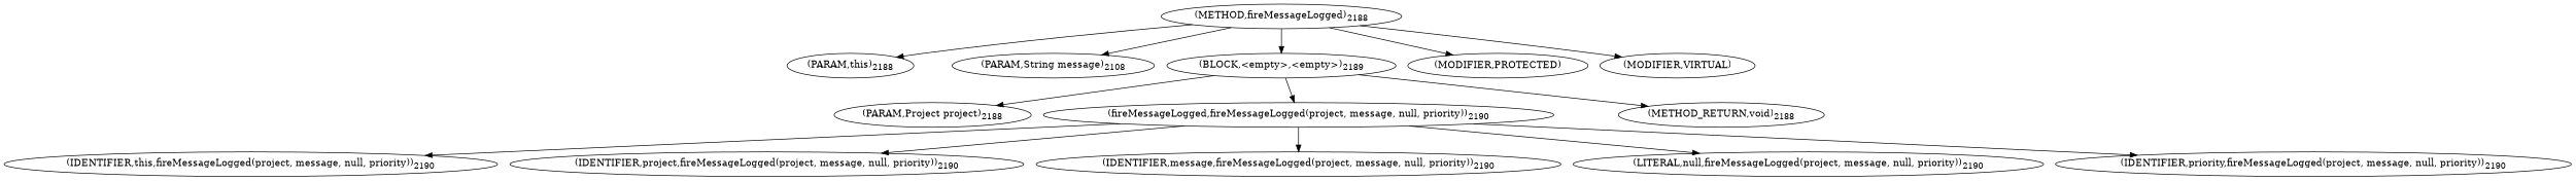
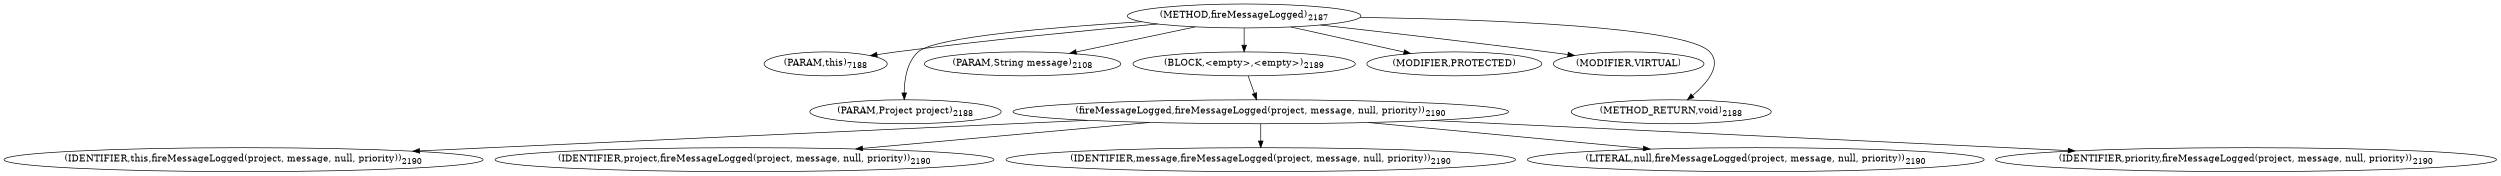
  digraph {
-   n1 [label=<(METHOD,fireMessageLogged)<SUB>2188</SUB>>]
-   n2 [label=<(PARAM,this)<SUB>2188</SUB>>]
+   n1 [label=<(METHOD,fireMessageLogged)<SUB>2187</SUB>>]
+   n2 [label=<(PARAM,this)<SUB>7188</SUB>>]
    n3 [label=<(PARAM,Project project)<SUB>2188</SUB>>]
    n4 [label=<(PARAM,String message)<SUB>2108</SUB>>]
    n5 [label=<(BLOCK,&lt;empty&gt;,&lt;empty&gt;)<SUB>2189</SUB>>]
    n6 [label=<(MODIFIER,PROTECTED)>]
    n7 [label=<(MODIFIER,VIRTUAL)>]
    n8 [label=<(METHOD_RETURN,void)<SUB>2188</SUB>>]
    n9 [label=<(fireMessageLogged,fireMessageLogged(project, message, null, priority))<SUB>2190</SUB>>]
    n10 [label=<(IDENTIFIER,this,fireMessageLogged(project, message, null, priority))<SUB>2190</SUB>>]
    n11 [label=<(IDENTIFIER,project,fireMessageLogged(project, message, null, priority))<SUB>2190</SUB>>]
    n12 [label=<(IDENTIFIER,message,fireMessageLogged(project, message, null, priority))<SUB>2190</SUB>>]
    n13 [label=<(LITERAL,null,fireMessageLogged(project, message, null, priority))<SUB>2190</SUB>>]
    n14 [label=<(IDENTIFIER,priority,fireMessageLogged(project, message, null, priority))<SUB>2190</SUB>>]
    n1 -> n2
-   n5 -> n3
+   n1 -> n3
    n1 -> n4
    n1 -> n5
    n1 -> n6
    n1 -> n7
-   n5 -> n8
+   n1 -> n8
    n5 -> n9
    n9 -> n10
    n9 -> n11
    n9 -> n12
    n9 -> n13
    n9 -> n14
  }
